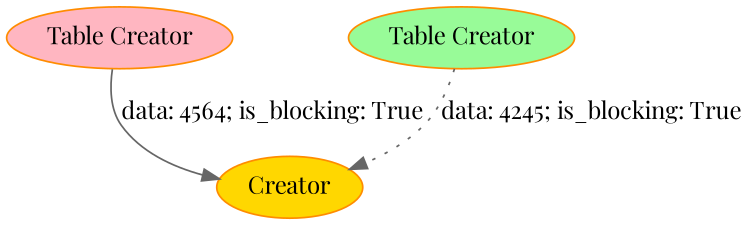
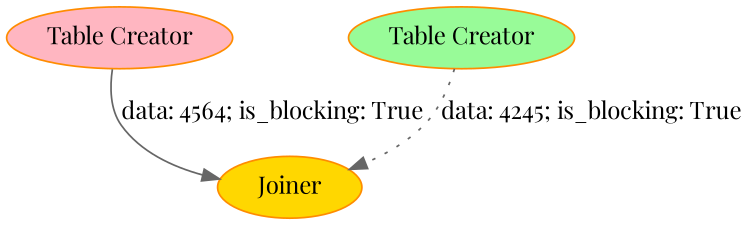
  digraph {
    rankdir=TB
    fontname="Playfair Display"
    node [style=filled color=darkorange fontname="Playfair Display"]
    edge [color=gray40 fontname="Playfair Display"]
-   n1 [label=Creator fillcolor=gold]
+   n1 [label=Joiner fillcolor=gold]
    n2 [label="Table Creator" fillcolor=lightpink]
    n3 [label="Table Creator" fillcolor=palegreen]
    n2 -> n1 [label="data: 4564; is_blocking: True" style=solid]
    n3 -> n1 [label="data: 4245; is_blocking: True" style=dotted]
  }
